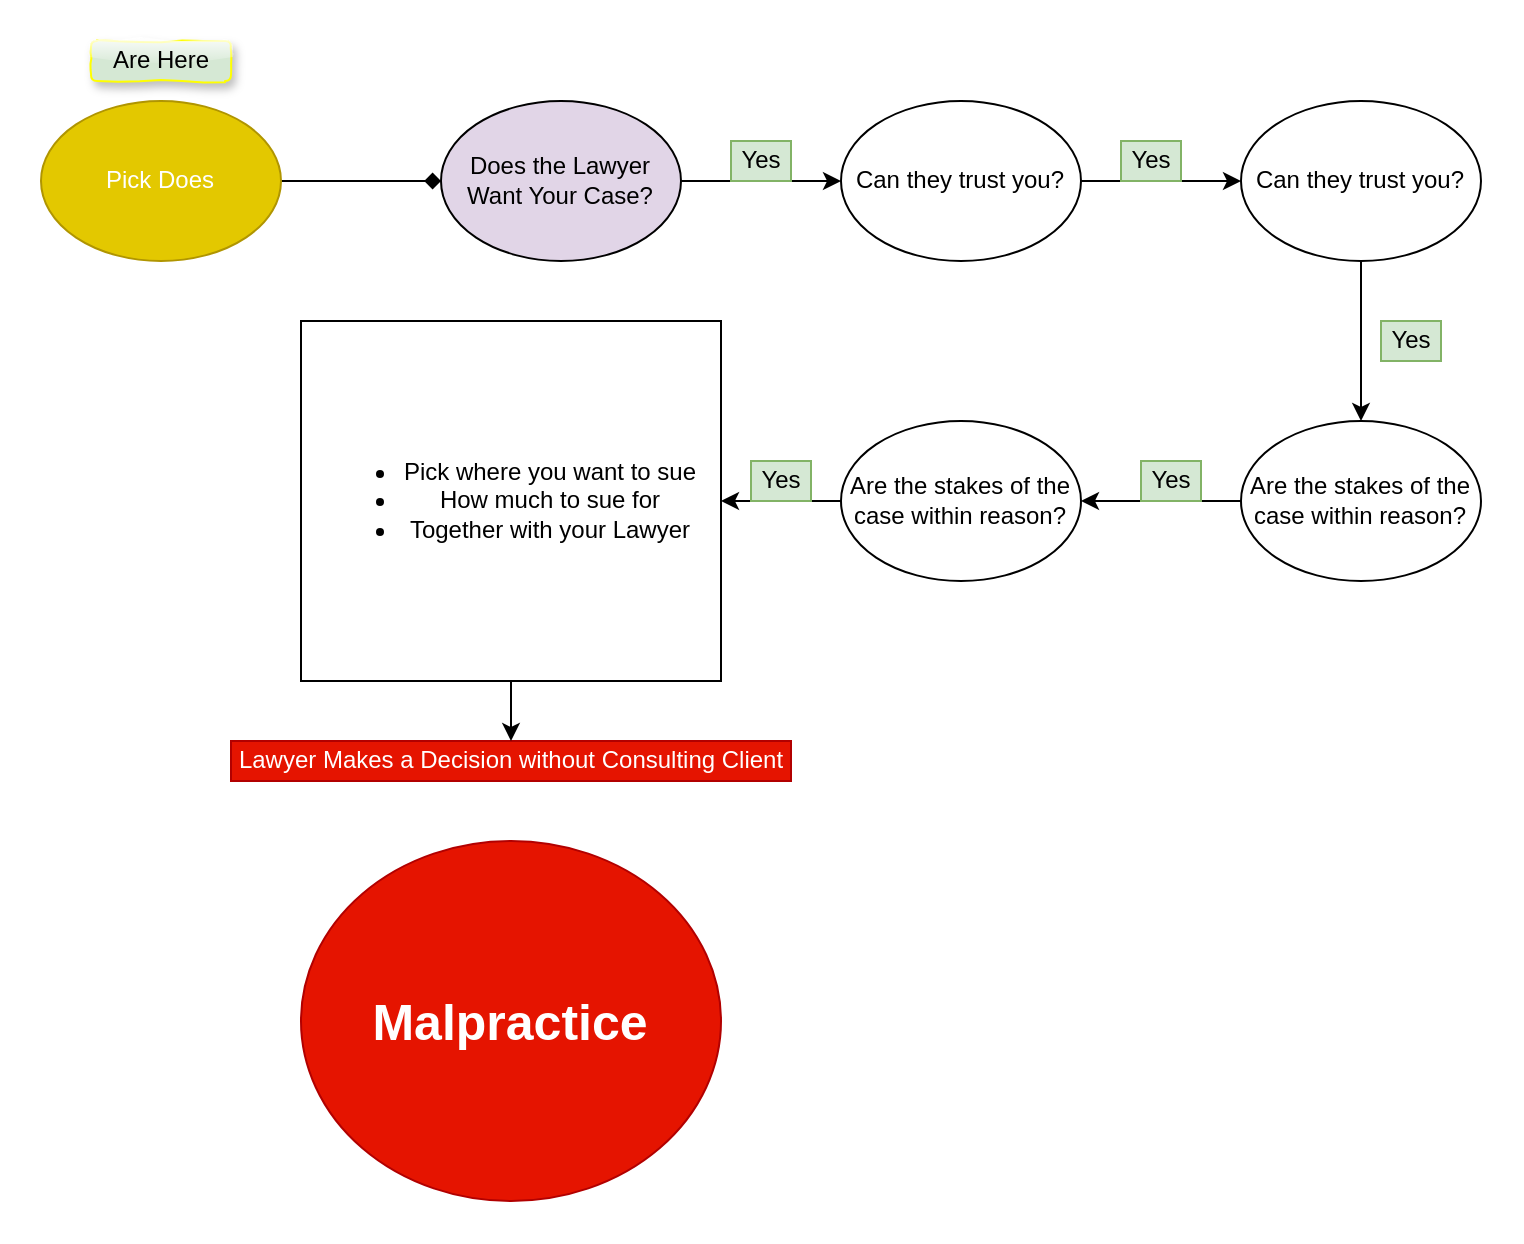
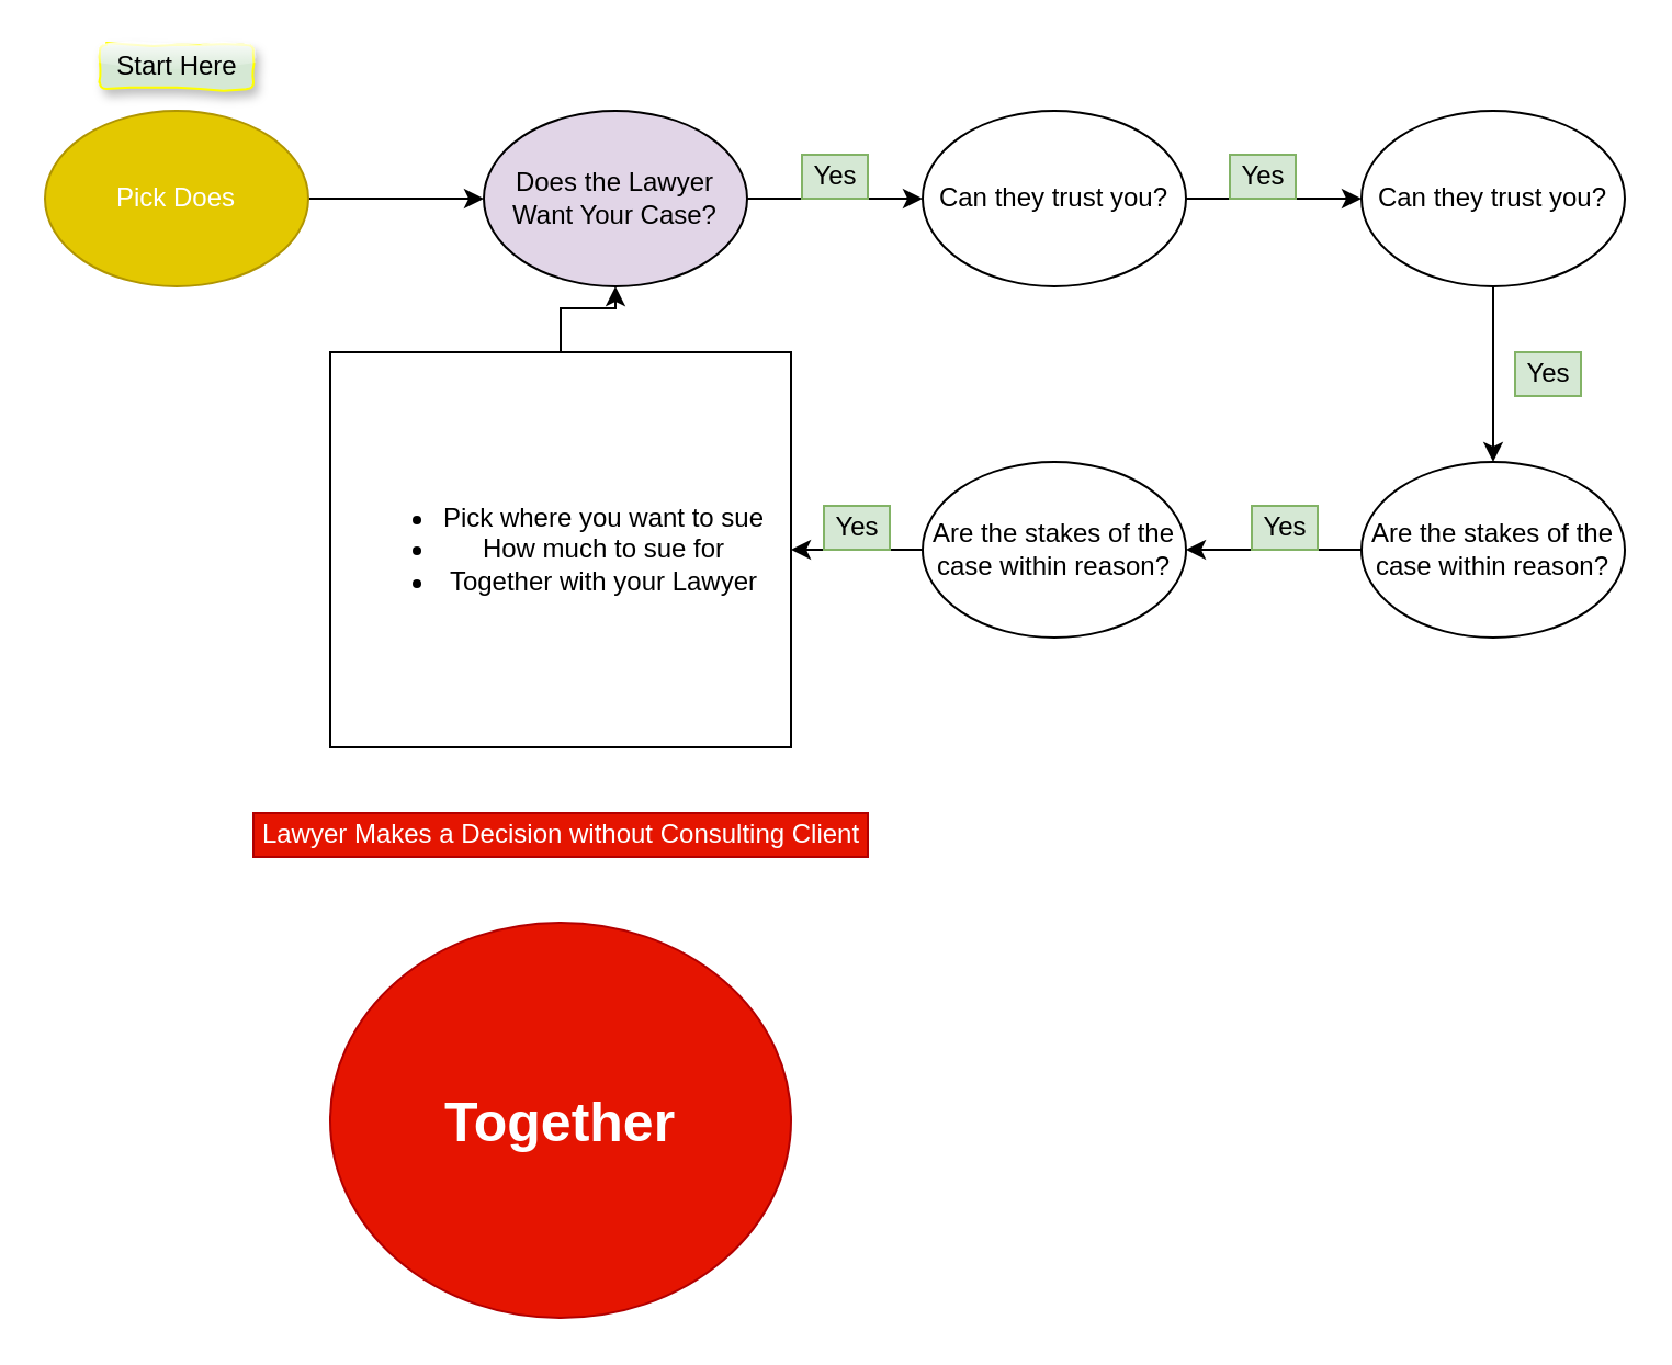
  <mxCell id="0" />
  <mxCell id="1" parent="0" />
- <mxCell id="2" value="" style="edgeStyle=orthogonalEdgeStyle;rounded=0;orthogonalLoop=1;jettySize=auto;html=1;endArrow=diamond;" edge="1" parent="1" source="3" target="5"><mxGeometry relative="1" as="geometry" /></mxCell>
+ <mxCell id="2" value="" style="edgeStyle=orthogonalEdgeStyle;rounded=0;orthogonalLoop=1;jettySize=auto;html=1;" edge="1" parent="1" source="3" target="5"><mxGeometry relative="1" as="geometry" /></mxCell>
  <mxCell id="3" value="Pick Does" style="ellipse;whiteSpace=wrap;html=1;strokeColor=#B09500;fillColor=#e3c800;fontColor=#ffffff;" vertex="1" parent="1"><mxGeometry x="20" y="50" width="120" height="80" as="geometry" /></mxCell>
  <mxCell id="4" value="" style="edgeStyle=orthogonalEdgeStyle;rounded=0;orthogonalLoop=1;jettySize=auto;html=1;" edge="1" parent="1" source="5" target="7"><mxGeometry relative="1" as="geometry" /></mxCell>
  <mxCell id="5" value="Does the Lawyer Want Your Case?" style="ellipse;whiteSpace=wrap;html=1;fillColor=#e1d5e7;" vertex="1" parent="1"><mxGeometry x="220" y="50" width="120" height="80" as="geometry" /></mxCell>
  <mxCell id="6" value="" style="edgeStyle=orthogonalEdgeStyle;rounded=0;orthogonalLoop=1;jettySize=auto;html=1;" edge="1" parent="1" source="7" target="9"><mxGeometry relative="1" as="geometry" /></mxCell>
  <mxCell id="7" value="Can they trust you?" style="ellipse;whiteSpace=wrap;html=1;" vertex="1" parent="1"><mxGeometry x="420" y="50" width="120" height="80" as="geometry" /></mxCell>
  <mxCell id="8" value="" style="edgeStyle=orthogonalEdgeStyle;rounded=0;orthogonalLoop=1;jettySize=auto;html=1;" edge="1" parent="1" source="9" target="11"><mxGeometry relative="1" as="geometry" /></mxCell>
  <mxCell id="9" value="Can they trust you?" style="ellipse;whiteSpace=wrap;html=1;" vertex="1" parent="1"><mxGeometry x="620" y="50" width="120" height="80" as="geometry" /></mxCell>
  <mxCell id="10" value="" style="edgeStyle=orthogonalEdgeStyle;rounded=0;orthogonalLoop=1;jettySize=auto;html=1;" edge="1" parent="1" source="11" target="13"><mxGeometry relative="1" as="geometry" /></mxCell>
  <mxCell id="11" value="Are the stakes of the case within reason?" style="ellipse;whiteSpace=wrap;html=1;" vertex="1" parent="1"><mxGeometry x="620" y="210" width="120" height="80" as="geometry" /></mxCell>
  <mxCell id="12" value="" style="edgeStyle=orthogonalEdgeStyle;rounded=0;orthogonalLoop=1;jettySize=auto;html=1;" edge="1" parent="1" source="13" target="14"><mxGeometry relative="1" as="geometry" /></mxCell>
  <mxCell id="13" value="Are the stakes of the case within reason?" style="ellipse;whiteSpace=wrap;html=1;" vertex="1" parent="1"><mxGeometry x="420" y="210" width="120" height="80" as="geometry" /></mxCell>
  <mxCell id="14" value="&lt;ul&gt;&lt;li&gt;Pick where you want to sue&lt;/li&gt;&lt;li&gt;How much to sue for&lt;/li&gt;&lt;li&gt;Together with your Lawyer&lt;br&gt;&lt;/li&gt;&lt;/ul&gt;" style="whiteSpace=wrap;html=1;rounded=0;" vertex="1" parent="1"><mxGeometry x="150" y="160" width="210" height="180" as="geometry" /></mxCell>
- <mxCell id="15" value="&lt;font style=&quot;font-size: 25px&quot;&gt;&lt;b&gt;Malpractice&lt;/b&gt;&lt;/font&gt;" style="ellipse;whiteSpace=wrap;html=1;fillColor=#e51400;strokeColor=#B20000;fontColor=#ffffff;" vertex="1" parent="1"><mxGeometry x="150" y="420" width="210" height="180" as="geometry" /></mxCell>
- <mxCell id="16" value="Are Here" style="text;html=1;align=center;verticalAlign=middle;resizable=0;points=[];;autosize=1;fillColor=#d5e8d4;strokeColor=#FFFF00;gradientColor=none;shadow=1;rounded=1;comic=1;glass=1;" vertex="1" parent="1"><mxGeometry x="45" y="20" width="70" height="20" as="geometry" /></mxCell>
+ <mxCell id="15" value="&lt;font style=&quot;font-size: 25px&quot;&gt;&lt;b&gt;Together&lt;/b&gt;&lt;/font&gt;" style="ellipse;whiteSpace=wrap;html=1;fillColor=#e51400;strokeColor=#B20000;fontColor=#ffffff;" vertex="1" parent="1"><mxGeometry x="150" y="420" width="210" height="180" as="geometry" /></mxCell>
+ <mxCell id="16" value="Start Here" style="text;html=1;align=center;verticalAlign=middle;resizable=0;points=[];;autosize=1;fillColor=#d5e8d4;strokeColor=#FFFF00;gradientColor=none;shadow=1;rounded=1;comic=1;glass=1;" vertex="1" parent="1"><mxGeometry x="45" y="20" width="70" height="20" as="geometry" /></mxCell>
  <mxCell id="17" value="Yes" style="text;html=1;align=center;verticalAlign=middle;resizable=0;points=[];;autosize=1;fillColor=#d5e8d4;strokeColor=#82b366;" vertex="1" parent="1"><mxGeometry x="365" y="70" width="30" height="20" as="geometry" /></mxCell>
  <mxCell id="18" value="Yes" style="text;html=1;align=center;verticalAlign=middle;resizable=0;points=[];;autosize=1;fillColor=#d5e8d4;strokeColor=#82b366;" vertex="1" parent="1"><mxGeometry x="560" y="70" width="30" height="20" as="geometry" /></mxCell>
  <mxCell id="19" value="Yes" style="text;html=1;align=center;verticalAlign=middle;resizable=0;points=[];;autosize=1;fillColor=#d5e8d4;strokeColor=#82b366;" vertex="1" parent="1"><mxGeometry x="690" y="160" width="30" height="20" as="geometry" /></mxCell>
  <mxCell id="20" value="Yes" style="text;html=1;align=center;verticalAlign=middle;resizable=0;points=[];;autosize=1;fillColor=#d5e8d4;strokeColor=#82b366;" vertex="1" parent="1"><mxGeometry x="570" y="230" width="30" height="20" as="geometry" /></mxCell>
  <mxCell id="21" value="Yes" style="text;html=1;align=center;verticalAlign=middle;resizable=0;points=[];;autosize=1;fillColor=#d5e8d4;strokeColor=#82b366;" vertex="1" parent="1"><mxGeometry x="375" y="230" width="30" height="20" as="geometry" /></mxCell>
  <mxCell id="22" value="Lawyer Makes a Decision without Consulting Client" style="text;html=1;align=center;verticalAlign=middle;resizable=0;points=[];;autosize=1;fillColor=#e51400;strokeColor=#B20000;fontColor=#ffffff;" vertex="1" parent="1"><mxGeometry x="115" y="370" width="280" height="20" as="geometry" /></mxCell>
- <mxCell id="23" value="" style="edgeStyle=orthogonalEdgeStyle;rounded=0;orthogonalLoop=1;jettySize=auto;html=1;" edge="1" parent="1" source="14" target="22"><mxGeometry relative="1" as="geometry"><mxPoint x="255" y="340" as="sourcePoint" /><mxPoint x="255" y="420" as="targetPoint" /></mxGeometry></mxCell>
+ <mxCell id="23" value="" style="edgeStyle=orthogonalEdgeStyle;rounded=0;orthogonalLoop=1;jettySize=auto;html=1;" edge="1" parent="1" source="14" target="5"><mxGeometry relative="1" as="geometry"><mxPoint x="255" y="340" as="sourcePoint" /><mxPoint x="255" y="420" as="targetPoint" /></mxGeometry></mxCell>
